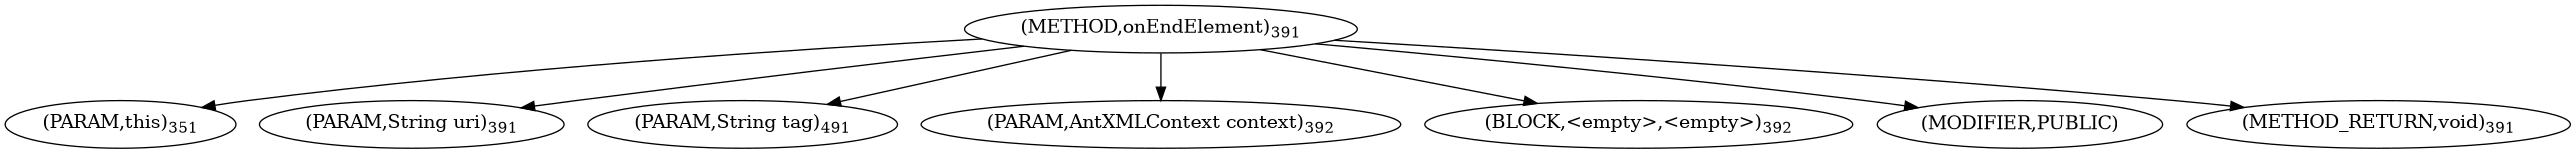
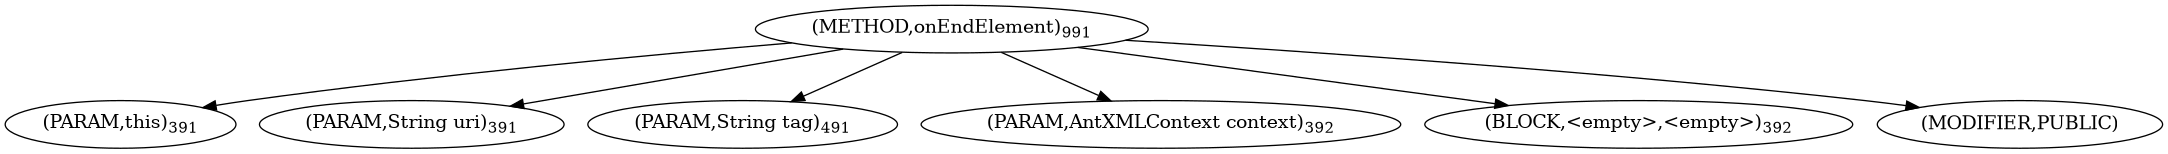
  digraph {
-   n1 [label=<(METHOD,onEndElement)<SUB>391</SUB>>]
-   n2 [label=<(PARAM,this)<SUB>351</SUB>>]
+   n1 [label=<(METHOD,onEndElement)<SUB>991</SUB>>]
+   n2 [label=<(PARAM,this)<SUB>391</SUB>>]
    n3 [label=<(PARAM,String uri)<SUB>391</SUB>>]
    n4 [label=<(PARAM,String tag)<SUB>491</SUB>>]
    n5 [label=<(PARAM,AntXMLContext context)<SUB>392</SUB>>]
    n6 [label=<(BLOCK,&lt;empty&gt;,&lt;empty&gt;)<SUB>392</SUB>>]
    n7 [label=<(MODIFIER,PUBLIC)>]
-   n8 [label=<(METHOD_RETURN,void)<SUB>391</SUB>>]
    n1 -> n2
    n1 -> n3
    n1 -> n4
    n1 -> n5
    n1 -> n6
    n1 -> n7
-   n1 -> n8
  }
